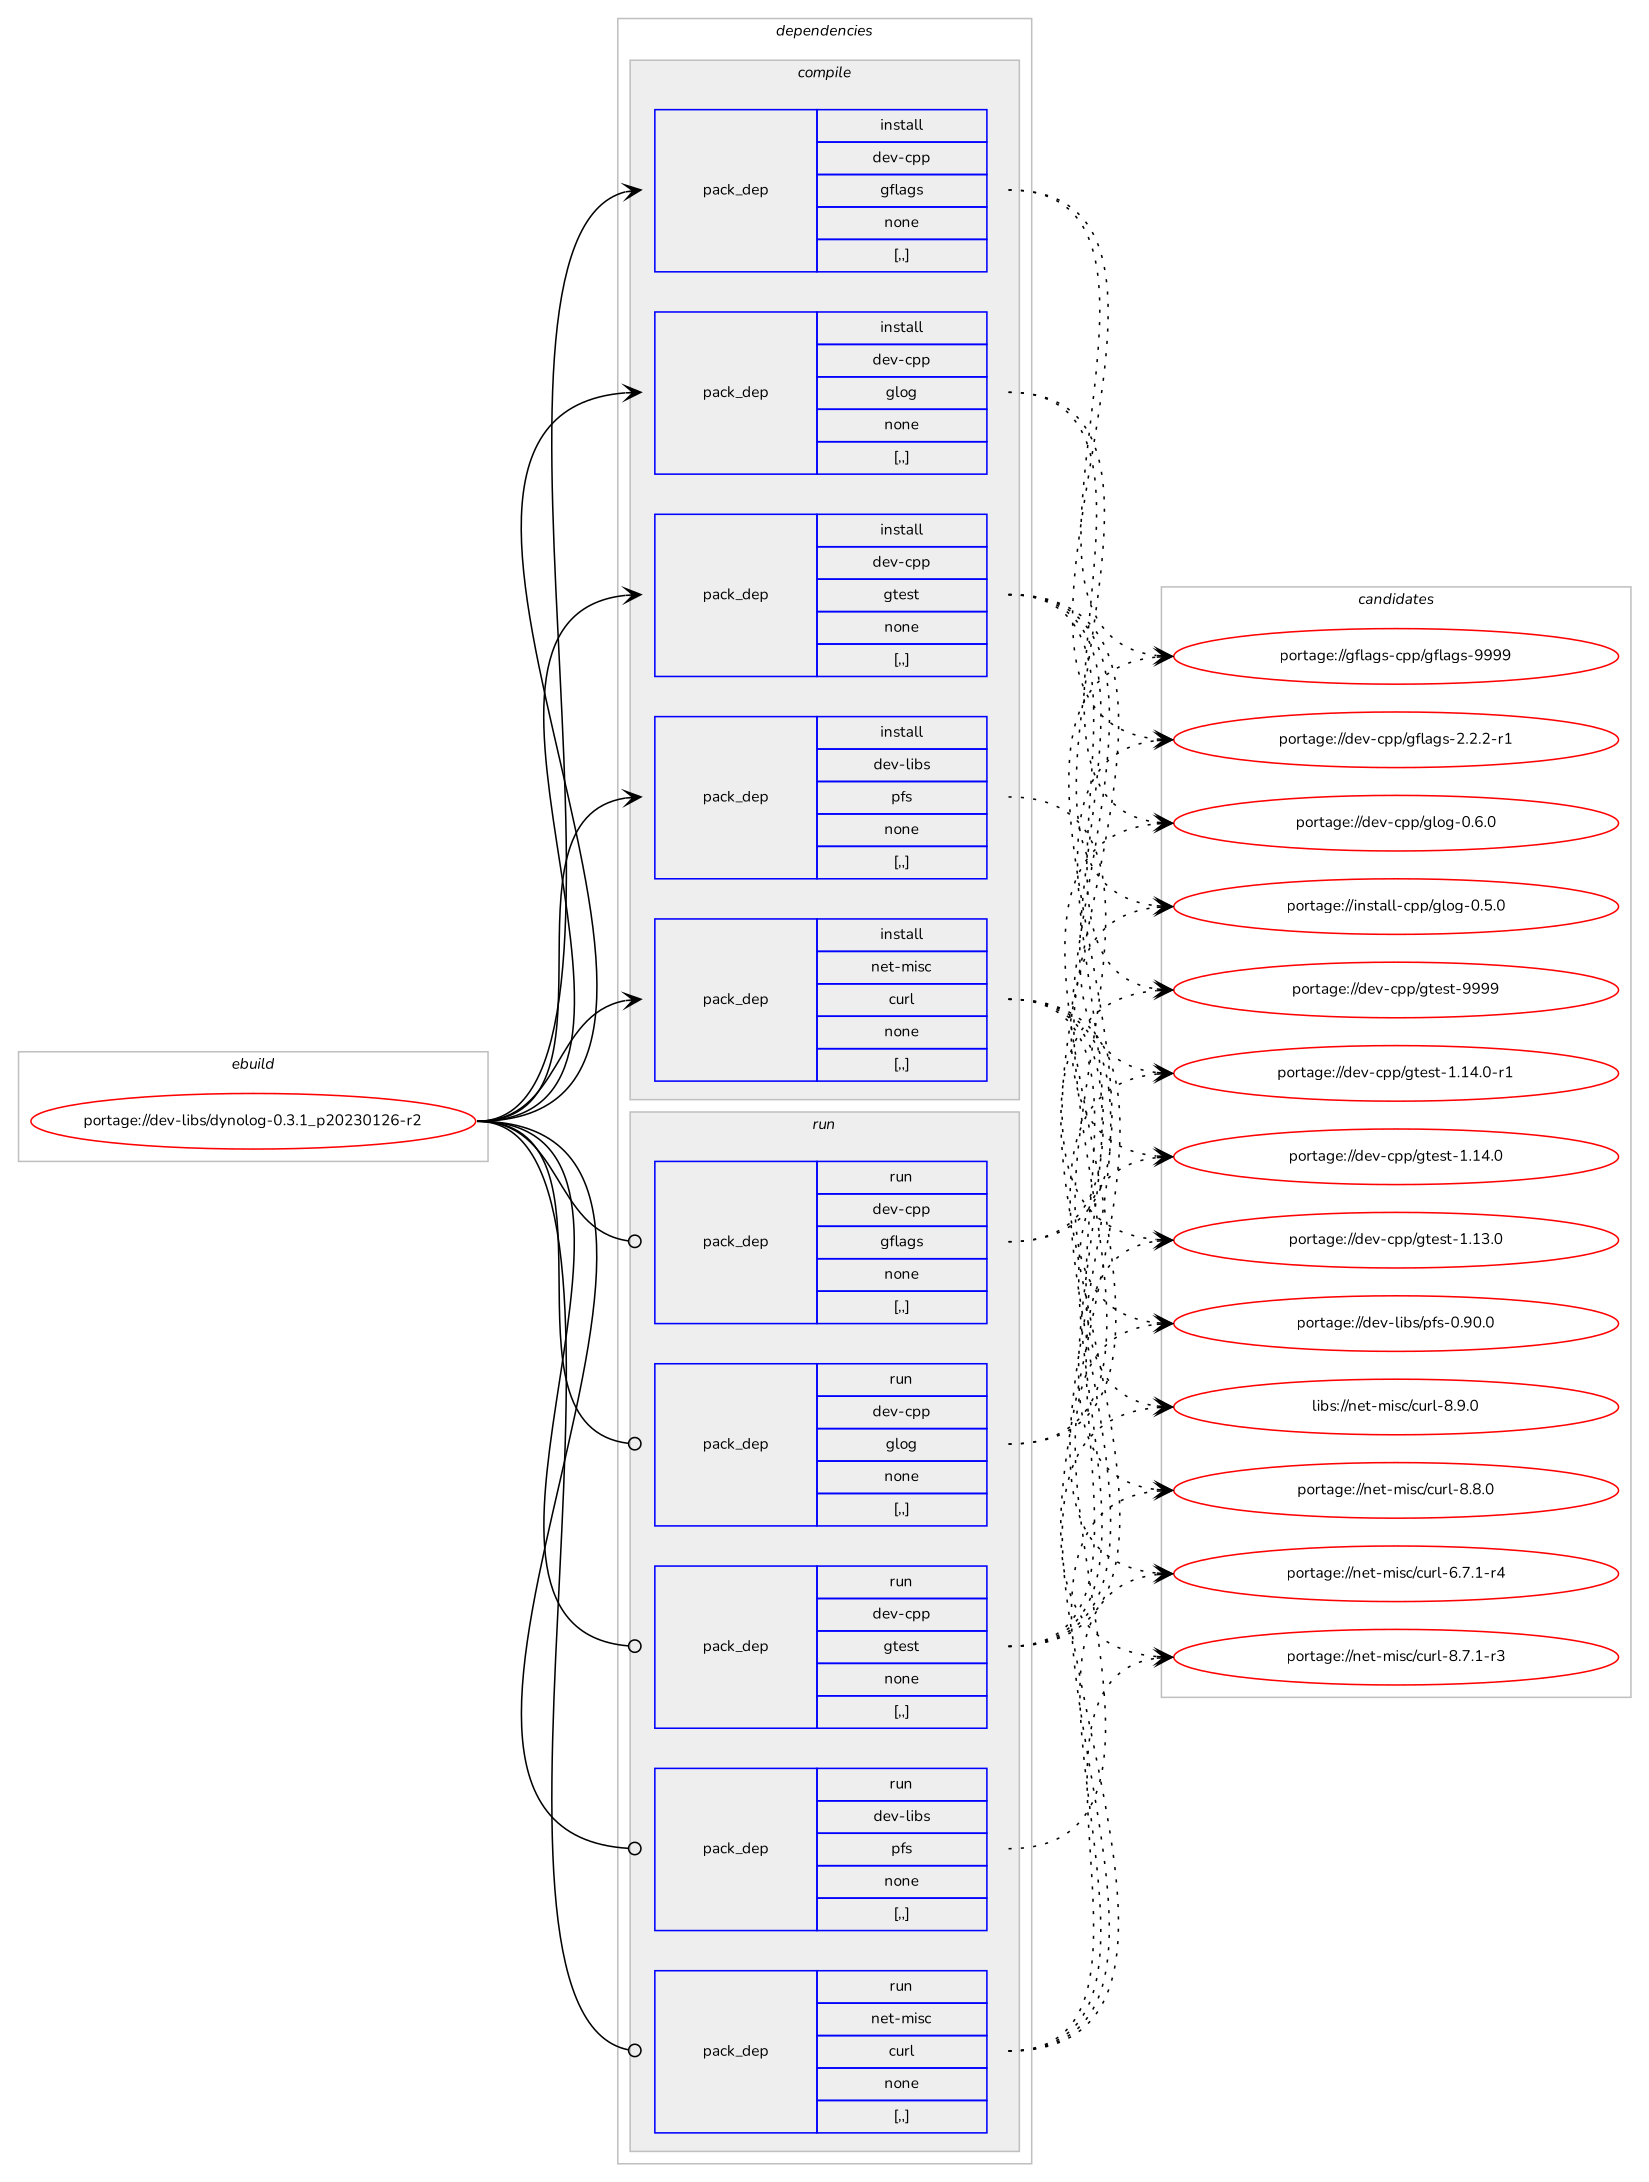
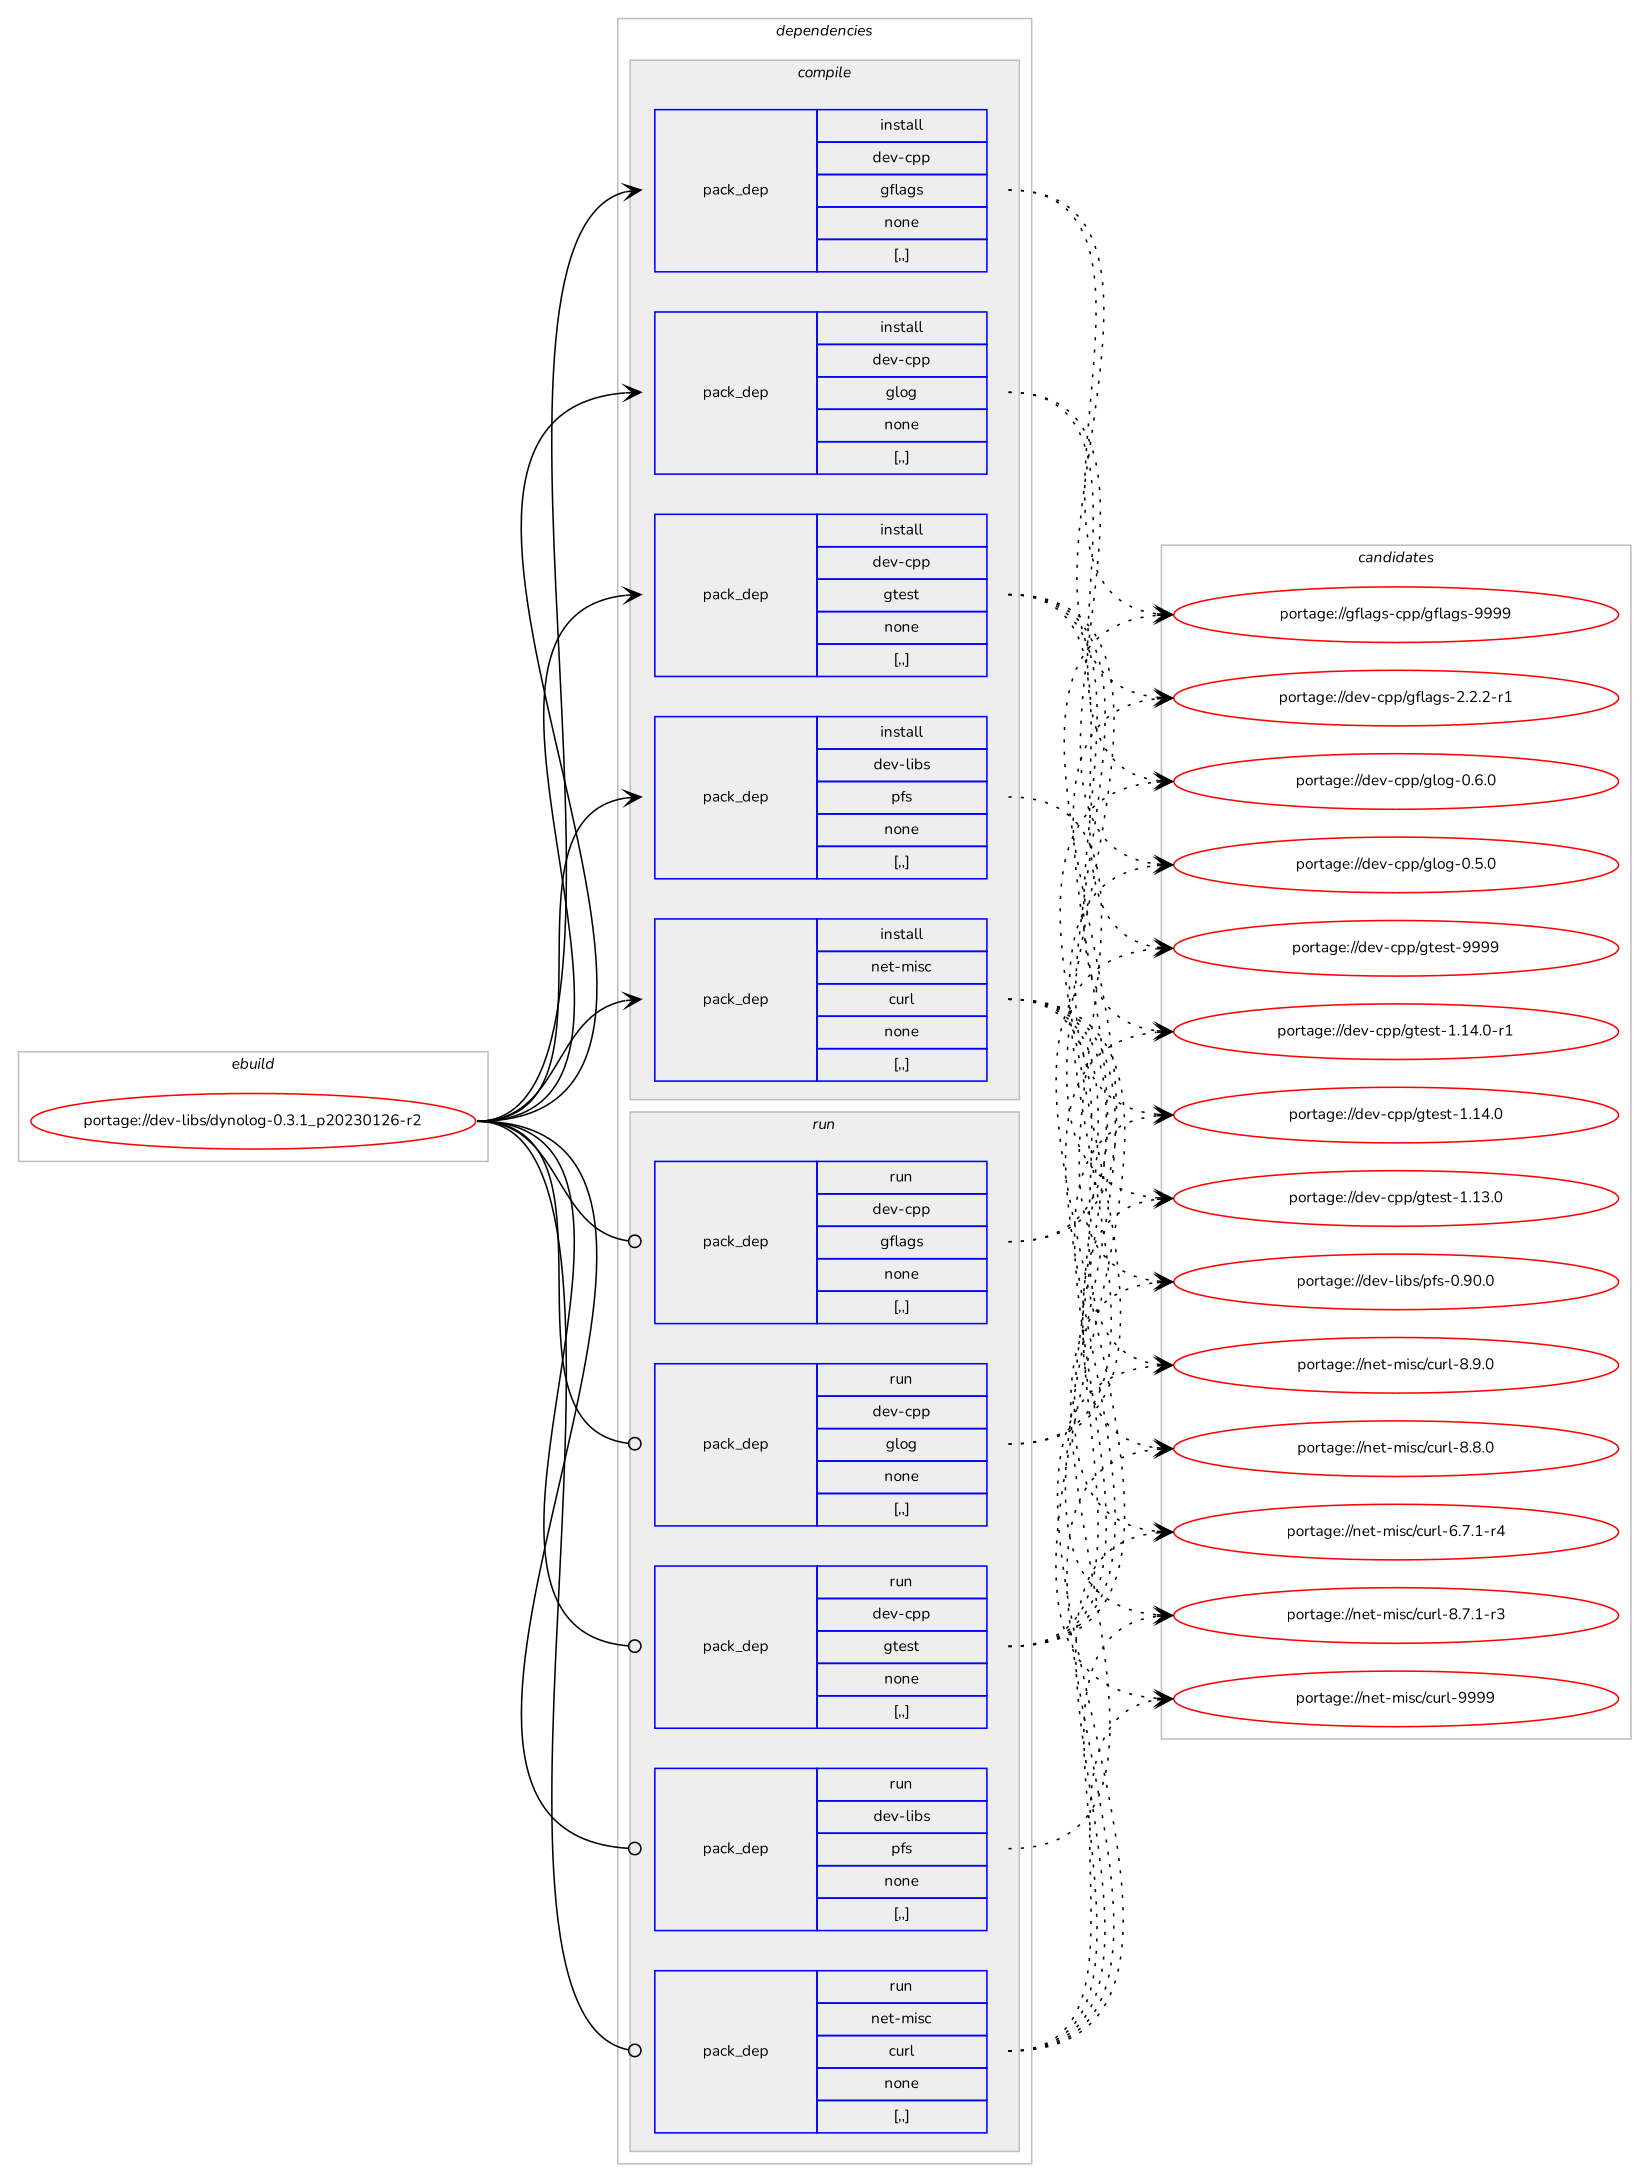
  digraph {
    compound=true
    concentrate=true
    fontname=Nunito
    fontsize=10
    newrank=true
    rankdir=LR
    ranksep=1.5
    node [color=red fontname=Nunito fontsize=10]
    edge [arrowhead=vee fontname=Nunito headport=w style=dotted tailport=e weight=100]
    n1 [label="portage://dev-libs/dynolog-0.3.1_p20230126-r2" width=4]
    n2 [color=blue label=<<TABLE BORDER="0" CELLBORDER="1" CELLSPACING="0" CELLPADDING="4" WIDTH="220"><TR><TD ROWSPAN="6" CELLPADDING="30">pack_dep</TD></TR><TR><TD WIDTH="110">install</TD></TR><TR><TD>dev-cpp</TD></TR><TR><TD>gflags</TD></TR><TR><TD>none</TD></TR><TR><TD>[,,]</TD></TR></TABLE>> shape=none]
    n3 [color=blue label=<<TABLE BORDER="0" CELLBORDER="1" CELLSPACING="0" CELLPADDING="4" WIDTH="220"><TR><TD ROWSPAN="6" CELLPADDING="30">pack_dep</TD></TR><TR><TD WIDTH="110">install</TD></TR><TR><TD>dev-cpp</TD></TR><TR><TD>glog</TD></TR><TR><TD>none</TD></TR><TR><TD>[,,]</TD></TR></TABLE>> shape=none]
    n4 [color=blue label=<<TABLE BORDER="0" CELLBORDER="1" CELLSPACING="0" CELLPADDING="4" WIDTH="220"><TR><TD ROWSPAN="6" CELLPADDING="30">pack_dep</TD></TR><TR><TD WIDTH="110">install</TD></TR><TR><TD>dev-cpp</TD></TR><TR><TD>gtest</TD></TR><TR><TD>none</TD></TR><TR><TD>[,,]</TD></TR></TABLE>> shape=none]
    n5 [color=blue label=<<TABLE BORDER="0" CELLBORDER="1" CELLSPACING="0" CELLPADDING="4" WIDTH="220"><TR><TD ROWSPAN="6" CELLPADDING="30">pack_dep</TD></TR><TR><TD WIDTH="110">install</TD></TR><TR><TD>dev-libs</TD></TR><TR><TD>pfs</TD></TR><TR><TD>none</TD></TR><TR><TD>[,,]</TD></TR></TABLE>> shape=none]
    n6 [color=blue label=<<TABLE BORDER="0" CELLBORDER="1" CELLSPACING="0" CELLPADDING="4" WIDTH="220"><TR><TD ROWSPAN="6" CELLPADDING="30">pack_dep</TD></TR><TR><TD WIDTH="110">install</TD></TR><TR><TD>net-misc</TD></TR><TR><TD>curl</TD></TR><TR><TD>none</TD></TR><TR><TD>[,,]</TD></TR></TABLE>> shape=none]
    n7 [color=blue label=<<TABLE BORDER="0" CELLBORDER="1" CELLSPACING="0" CELLPADDING="4" WIDTH="220"><TR><TD ROWSPAN="6" CELLPADDING="30">pack_dep</TD></TR><TR><TD WIDTH="110">run</TD></TR><TR><TD>dev-cpp</TD></TR><TR><TD>gflags</TD></TR><TR><TD>none</TD></TR><TR><TD>[,,]</TD></TR></TABLE>> shape=none]
    n8 [color=blue label=<<TABLE BORDER="0" CELLBORDER="1" CELLSPACING="0" CELLPADDING="4" WIDTH="220"><TR><TD ROWSPAN="6" CELLPADDING="30">pack_dep</TD></TR><TR><TD WIDTH="110">run</TD></TR><TR><TD>dev-cpp</TD></TR><TR><TD>glog</TD></TR><TR><TD>none</TD></TR><TR><TD>[,,]</TD></TR></TABLE>> shape=none]
    n9 [color=blue label=<<TABLE BORDER="0" CELLBORDER="1" CELLSPACING="0" CELLPADDING="4" WIDTH="220"><TR><TD ROWSPAN="6" CELLPADDING="30">pack_dep</TD></TR><TR><TD WIDTH="110">run</TD></TR><TR><TD>dev-cpp</TD></TR><TR><TD>gtest</TD></TR><TR><TD>none</TD></TR><TR><TD>[,,]</TD></TR></TABLE>> shape=none]
    n10 [color=blue label=<<TABLE BORDER="0" CELLBORDER="1" CELLSPACING="0" CELLPADDING="4" WIDTH="220"><TR><TD ROWSPAN="6" CELLPADDING="30">pack_dep</TD></TR><TR><TD WIDTH="110">run</TD></TR><TR><TD>dev-libs</TD></TR><TR><TD>pfs</TD></TR><TR><TD>none</TD></TR><TR><TD>[,,]</TD></TR></TABLE>> shape=none]
    n11 [color=blue label=<<TABLE BORDER="0" CELLBORDER="1" CELLSPACING="0" CELLPADDING="4" WIDTH="220"><TR><TD ROWSPAN="6" CELLPADDING="30">pack_dep</TD></TR><TR><TD WIDTH="110">run</TD></TR><TR><TD>net-misc</TD></TR><TR><TD>curl</TD></TR><TR><TD>none</TD></TR><TR><TD>[,,]</TD></TR></TABLE>> shape=none]
    n12 [label="portage://gflags-cpp/gflags-9999" width=4]
    n13 [label="portage://dev-cpp/gflags-2.2.2-r1" width=4]
    n14 [label="portage://dev-cpp/glog-0.6.0" width=4]
-   n15 [label="portage://install-cpp/glog-0.5.0" width=4]
+   n15 [label="portage://dev-cpp/glog-0.5.0" width=4]
    n16 [label="portage://dev-cpp/gtest-9999" width=4]
    n17 [label="portage://dev-cpp/gtest-1.14.0-r1" width=4]
    n18 [label="portage://dev-cpp/gtest-1.14.0" width=4]
    n19 [label="portage://dev-cpp/gtest-1.13.0" width=4]
    n20 [label="portage://dev-libs/pfs-0.90.0" width=4]
-   n22 [label="libs://net-misc/curl-8.9.0" width=4]
+   n21 [label="portage://net-misc/curl-9999" width=4]
+   n22 [label="portage://net-misc/curl-8.9.0" width=4]
    n23 [label="portage://net-misc/curl-8.8.0" width=4]
    n24 [label="portage://net-misc/curl-6.7.1-r4" width=4]
    n25 [label="portage://net-misc/curl-8.7.1-r3" width=4]
    subgraph cluster_1 {
      color=gray
      label=<<i>ebuild</i>>
      n1
    }
    subgraph cluster_2 {
      color=gray
      label=<<i>dependencies</i>>
      subgraph cluster_3 {
        color=gray
        fillcolor="#eeeeee"
        label=<<i>compile</i>>
        style=filled
        subgraph sub_4 {
          color=gray
          fillcolor="#eeeeee"
          label=<<i>compile</i>>
          style=filled
          n2
        }
        subgraph sub_5 {
          color=gray
          fillcolor="#eeeeee"
          label=<<i>compile</i>>
          style=filled
          n3
        }
        subgraph sub_6 {
          color=gray
          fillcolor="#eeeeee"
          label=<<i>compile</i>>
          style=filled
          n4
        }
        subgraph sub_7 {
          color=gray
          fillcolor="#eeeeee"
          label=<<i>compile</i>>
          style=filled
          n5
        }
        subgraph sub_8 {
          color=gray
          fillcolor="#eeeeee"
          label=<<i>compile</i>>
          style=filled
          n6
        }
      }
      subgraph cluster_9 {
        color=gray
        fillcolor="#eeeeee"
        label=<<i>compile and run</i>>
        style=filled
      }
      subgraph cluster_10 {
        color=gray
        fillcolor="#eeeeee"
        label=<<i>run</i>>
        style=filled
        subgraph sub_11 {
          color=gray
          fillcolor="#eeeeee"
          label=<<i>run</i>>
          style=filled
          n7
        }
        subgraph sub_12 {
          color=gray
          fillcolor="#eeeeee"
          label=<<i>run</i>>
          style=filled
          n8
        }
        subgraph sub_13 {
          color=gray
          fillcolor="#eeeeee"
          label=<<i>run</i>>
          style=filled
          n9
        }
        subgraph sub_14 {
          color=gray
          fillcolor="#eeeeee"
          label=<<i>run</i>>
          style=filled
          n10
        }
        subgraph sub_15 {
          color=gray
          fillcolor="#eeeeee"
          label=<<i>run</i>>
          style=filled
          n11
        }
      }
    }
    subgraph cluster_16 {
      color=gray
      label=<<i>candidates</i>>
      rank=same
      subgraph sub_17 {
        color=black
        label=<<i>candidates</i>>
        nodesep=1
        rank=same
        n12
        n13
      }
      subgraph sub_18 {
        color=black
        label=<<i>candidates</i>>
        nodesep=1
        rank=same
        n14
        n15
      }
      subgraph sub_19 {
        color=black
        label=<<i>candidates</i>>
        nodesep=1
        rank=same
        n16
        n17
        n18
        n19
      }
      subgraph sub_20 {
        color=black
        label=<<i>candidates</i>>
        nodesep=1
        rank=same
        n20
      }
      subgraph sub_21 {
        color=black
        label=<<i>candidates</i>>
        nodesep=1
        rank=same
+       n21
        n22
        n23
        n24
        n25
      }
      subgraph sub_22 {
        color=black
        label=<<i>candidates</i>>
        nodesep=1
        rank=same
        n12
        n13
      }
      subgraph sub_23 {
        color=black
        label=<<i>candidates</i>>
        nodesep=1
        rank=same
        n14
        n15
      }
      subgraph sub_24 {
        color=black
        label=<<i>candidates</i>>
        nodesep=1
        rank=same
        n16
        n17
        n18
        n19
      }
      subgraph sub_25 {
        color=black
        label=<<i>candidates</i>>
        nodesep=1
        rank=same
        n20
      }
      subgraph sub_26 {
        color=black
        label=<<i>candidates</i>>
        nodesep=1
        rank=same
+       n21
        n22
        n23
        n24
        n25
      }
    }
    n1 -> n2 [style=solid weight=20]
    n1 -> n3 [style=solid weight=20]
    n1 -> n4 [style=solid weight=20]
    n1 -> n5 [style=solid weight=20]
    n1 -> n6 [style=solid weight=20]
    n1 -> n7 [arrowhead=odot style=solid weight=20]
    n1 -> n8 [arrowhead=odot style=solid weight=20]
    n1 -> n9 [arrowhead=odot style=solid weight=20]
    n1 -> n10 [arrowhead=odot style=solid weight=20]
    n1 -> n11 [arrowhead=odot style=solid weight=20]
    n2 -> n12
    n2 -> n13
    n3 -> n14
    n3 -> n15
    n4 -> n16
    n4 -> n17
    n4 -> n18
    n4 -> n19
    n5 -> n20
+   n6 -> n21
    n6 -> n22
    n6 -> n23
    n6 -> n24
    n6 -> n25
    n7 -> n12
    n7 -> n13
    n8 -> n14
    n8 -> n15
    n9 -> n16
    n9 -> n17
    n9 -> n18
    n9 -> n19
    n10 -> n20
+   n11 -> n21
    n11 -> n22
    n11 -> n23
    n11 -> n24
    n11 -> n25
  }
